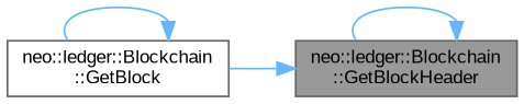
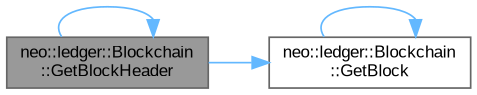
  digraph {
    rankdir=LR
    fontname="Liberation Sans"
    node [fontname="Liberation Sans" fontsize=10 shape=box style=filled]
    edge [color=steelblue1 fontname="Liberation Sans" fontsize=10 labelfontname=Helvetica labelfontsize=10 style=solid]
    n1 [color=gray40 fillcolor=grey60 fontcolor=black height=0.2 label="neo::ledger::Blockchain\l::GetBlockHeader" width=0.4]
    n2 [color=grey40 fillcolor=white height=0.2 label="neo::ledger::Blockchain\l::GetBlock" width=0.4]
    n1 -> n1
-   n2 -> n1
+   n1 -> n2
    n2 -> n2
  }
